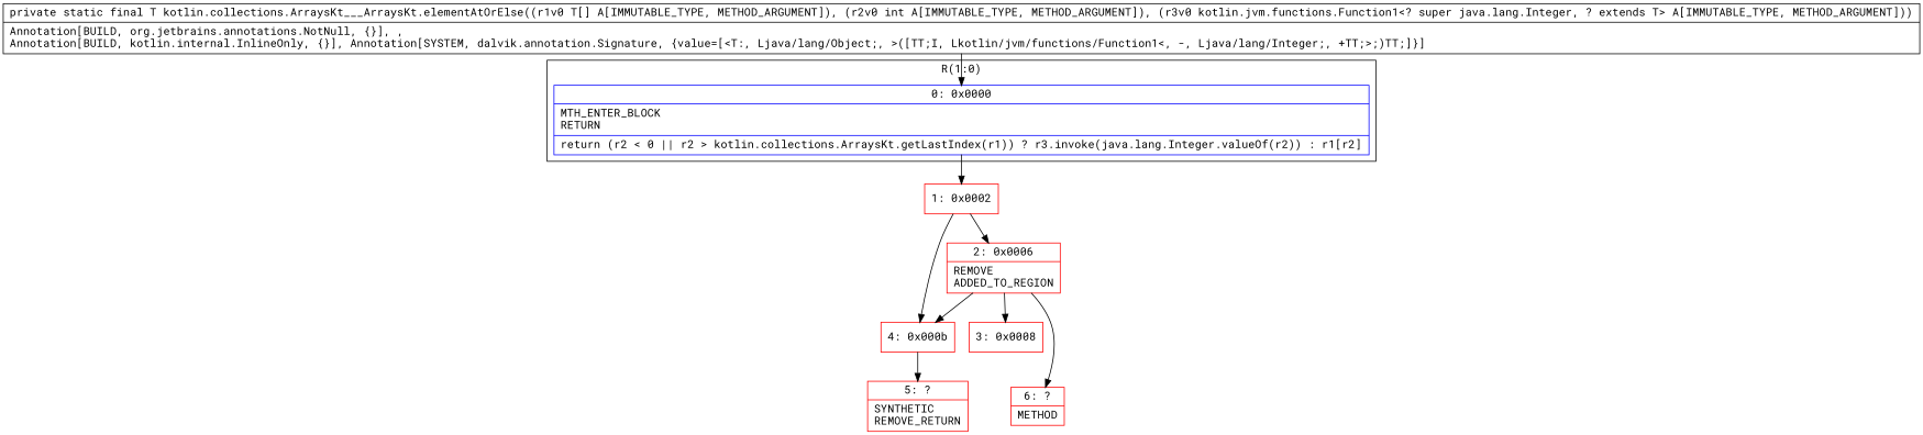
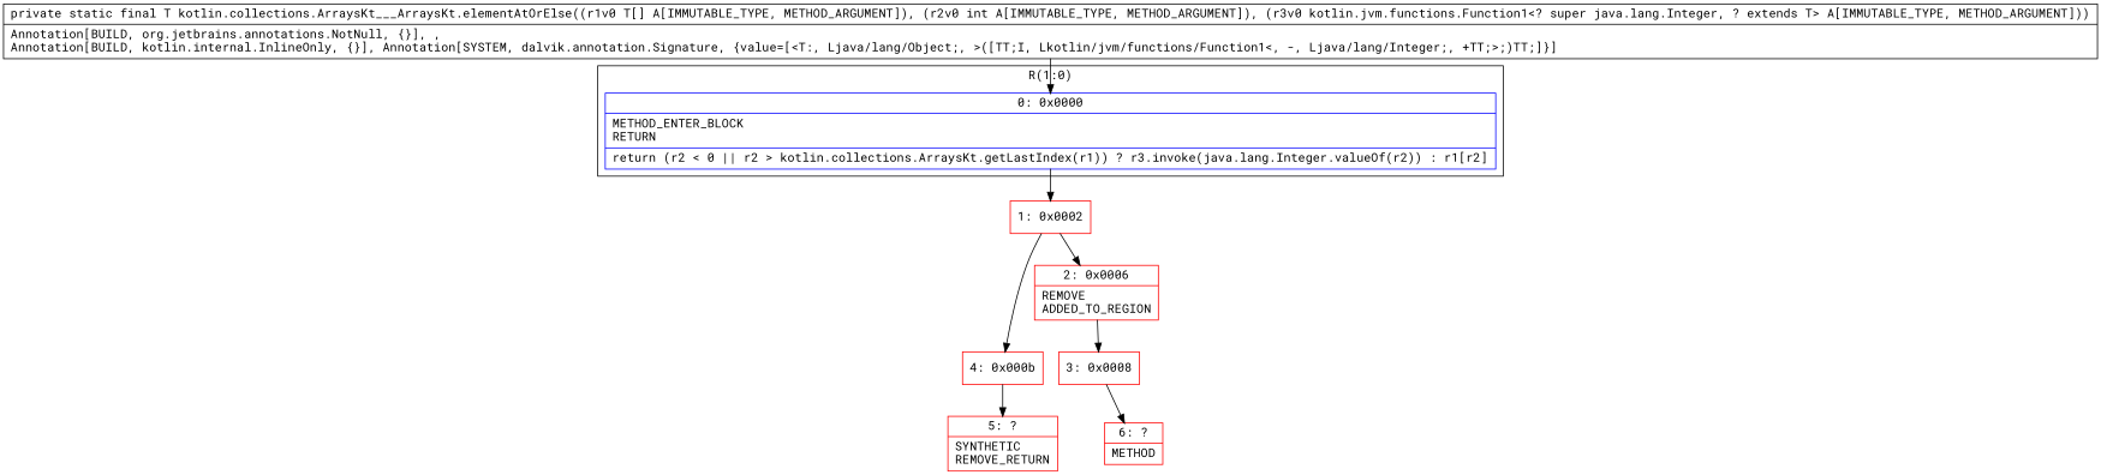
  digraph {
    fontname="Roboto Mono"
    node [color=red fontname="Roboto Mono" shape=record]
    edge [fontname="Roboto Mono"]
-   n1 [color=blue label="{0\:\ 0x0000|MTH_ENTER_BLOCK\lRETURN\l|return (r2 \< 0 \|\| r2 \> kotlin.collections.ArraysKt.getLastIndex(r1)) ? r3.invoke(java.lang.Integer.valueOf(r2)) : r1[r2]\l}"]
+   n1 [color=blue label="{0\:\ 0x0000|METHOD_ENTER_BLOCK\lRETURN\l|return (r2 \< 0 \|\| r2 \> kotlin.collections.ArraysKt.getLastIndex(r1)) ? r3.invoke(java.lang.Integer.valueOf(r2)) : r1[r2]\l}"]
    n2 [label="{1\:\ 0x0002}"]
    n3 [label="{4\:\ 0x000b}"]
    n4 [label="{2\:\ 0x0006|REMOVE\lADDED_TO_REGION\l}"]
    n5 [label="{5\:\ ?|SYNTHETIC\lREMOVE_RETURN\l}"]
    n6 [label="{3\:\ 0x0008}"]
    n7 [label="{6\:\ ?|METHOD\l}"]
    n8 [label="{private static final T kotlin.collections.ArraysKt___ArraysKt.elementAtOrElse((r1v0 T[] A[IMMUTABLE_TYPE, METHOD_ARGUMENT]), (r2v0 int A[IMMUTABLE_TYPE, METHOD_ARGUMENT]), (r3v0 kotlin.jvm.functions.Function1\<? super java.lang.Integer, ? extends T\> A[IMMUTABLE_TYPE, METHOD_ARGUMENT]))  | Annotation[BUILD, org.jetbrains.annotations.NotNull, \{\}], , \lAnnotation[BUILD, kotlin.internal.InlineOnly, \{\}], Annotation[SYSTEM, dalvik.annotation.Signature, \{value=[\<T:, Ljava\/lang\/Object;, \>([TT;I, Lkotlin\/jvm\/functions\/Function1\<, \-, Ljava\/lang\/Integer;, +TT;\>;)TT;]\}]\l}" color=""]
    subgraph cluster_1 {
      label="R(1:0)"
      n1
    }
    n1 -> n2
    n2 -> n3
    n2 -> n4
    n3 -> n5
-   n4 -> n3
    n4 -> n6
-   n4 -> n7
+   n6 -> n7
    n8 -> n1
  }
